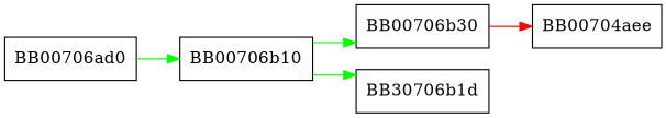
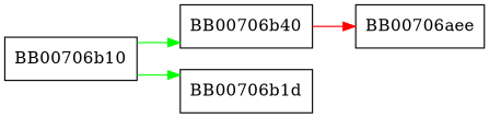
  digraph {
    rankdir=LR
    splines=ortho
    node [shape=box]
    edge [color=green]
-   BB00706ad0
    BB00706b10
-   BB00706b30
-   BB00706b1d [label=BB30706b1d]
-   BB00706aee [label=BB00704aee]
-   BB00706ad0 -> BB00706b10
+   BB00706b30 [label=BB00706b40]
+   BB00706b1d
+   BB00706aee
    BB00706b10 -> BB00706b30
    BB00706b10 -> BB00706b1d
    BB00706b30 -> BB00706aee [color=red]
  }
